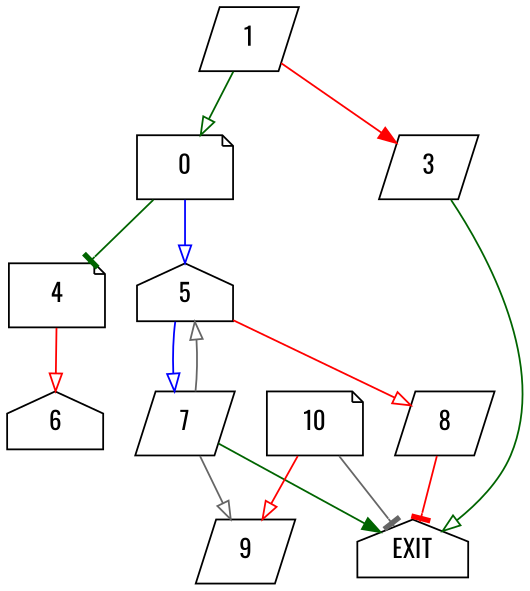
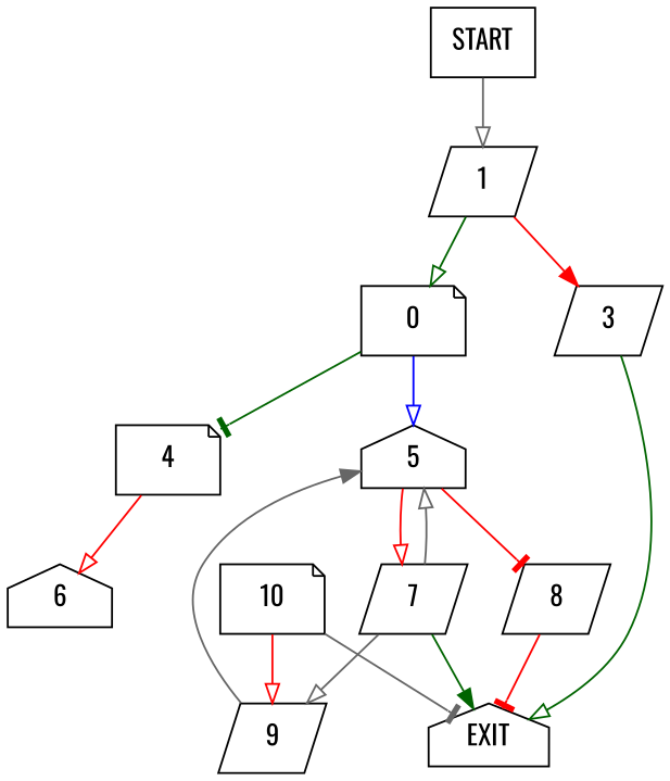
  digraph {
    fontname=Oswald
    node [fontname=Oswald shape=parallelogram]
    edge [arrowhead=onormal color=gray40 fontname=Oswald]
+   n1 [label=START shape=box]
    1
    n3 [label=0 shape=note]
    3
    n5 [label=EXIT shape=house]
    4 [shape=note]
    5 [shape=house]
    6 [shape=house]
    7
    8
    9
    10 [shape=note]
+   n1 -> 1
    1 -> n3 [color=darkgreen]
    1 -> 3 [arrowhead=normal color=red]
    n3 -> 4 [arrowhead=tee color=darkgreen]
    n3 -> 5 [color=blue]
    3 -> n5 [color=darkgreen]
    4 -> 6 [color=red]
-   5 -> 7 [color=blue]
-   5 -> 8 [color=red]
+   5 -> 7 [color=red]
+   5 -> 8 [arrowhead=tee color=red]
    7 -> n5 [arrowhead=normal color=darkgreen]
    7 -> 5
    7 -> 9
    8 -> n5 [arrowhead=tee color=red]
+   9 -> 5 [arrowhead=normal]
    10 -> n5 [arrowhead=tee]
    10 -> 9 [color=red]
  }
